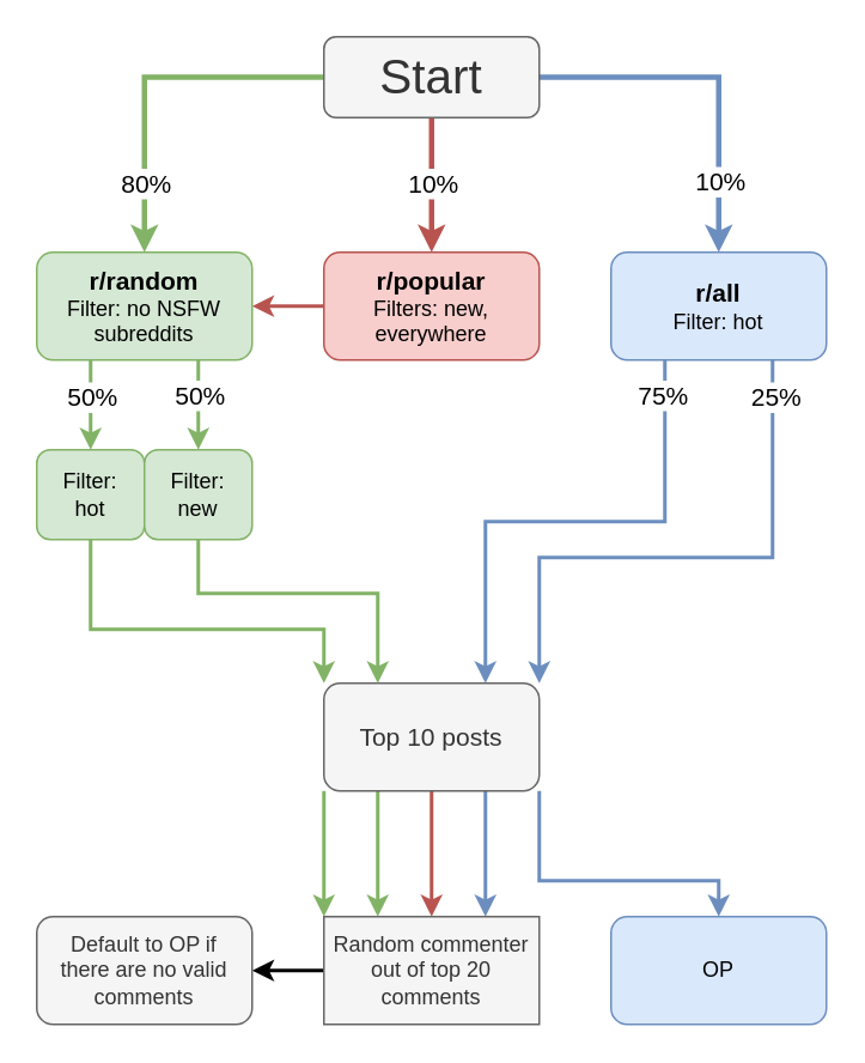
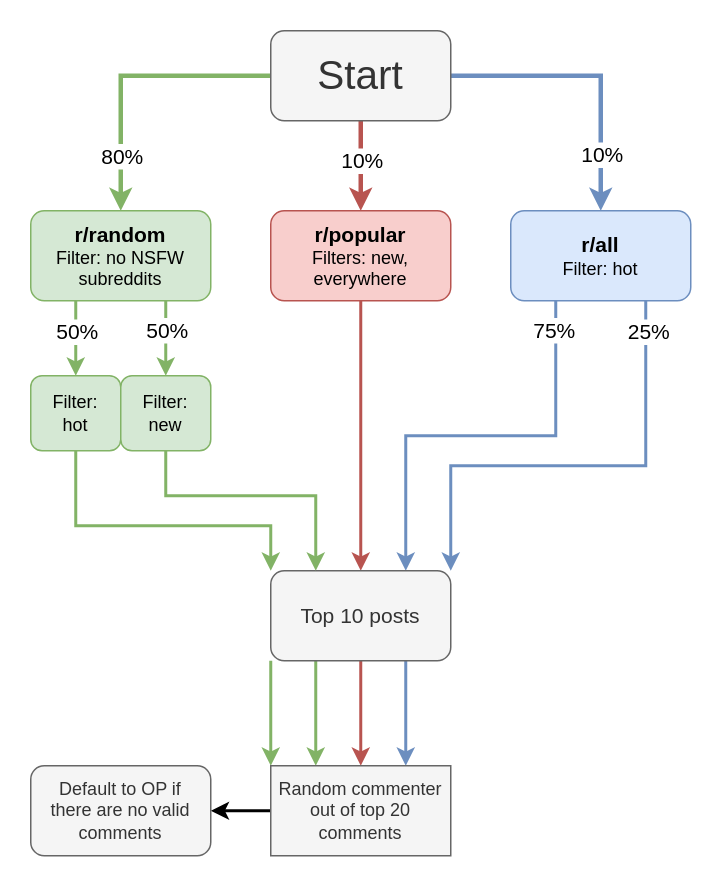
  <mxCell id="0" />
  <mxCell id="1" parent="0" />
  <mxCell id="2" style="edgeStyle=orthogonalEdgeStyle;rounded=0;orthogonalLoop=1;jettySize=auto;html=1;entryX=0.5;entryY=0;entryDx=0;entryDy=0;fillColor=#d5e8d4;strokeColor=#82b366;strokeWidth=3;" parent="1" source="8" target="15" edge="1"><mxGeometry relative="1" as="geometry" /></mxCell>
  <mxCell id="3" value="80%" style="edgeLabel;html=1;align=center;verticalAlign=middle;resizable=0;points=[];fontSize=14;" parent="2" vertex="1" connectable="0"><mxGeometry x="0.61" relative="1" as="geometry"><mxPoint as="offset" /></mxGeometry></mxCell>
  <mxCell id="4" style="edgeStyle=orthogonalEdgeStyle;rounded=0;orthogonalLoop=1;jettySize=auto;html=1;entryX=0.5;entryY=0;entryDx=0;entryDy=0;strokeWidth=3;fillColor=#f8cecc;strokeColor=#b85450;" parent="1" source="8" target="10" edge="1"><mxGeometry relative="1" as="geometry" /></mxCell>
  <mxCell id="5" value="10%" style="edgeLabel;html=1;align=center;verticalAlign=middle;resizable=0;points=[];fontSize=14;" parent="4" vertex="1" connectable="0"><mxGeometry x="0.31" relative="1" as="geometry"><mxPoint y="-12.33" as="offset" /></mxGeometry></mxCell>
  <mxCell id="6" style="edgeStyle=orthogonalEdgeStyle;rounded=0;orthogonalLoop=1;jettySize=auto;html=1;entryX=0.5;entryY=0;entryDx=0;entryDy=0;strokeWidth=3;fillColor=#dae8fc;strokeColor=#6c8ebf;" parent="1" source="8" target="20" edge="1"><mxGeometry relative="1" as="geometry" /></mxCell>
  <mxCell id="7" value="10%" style="edgeLabel;html=1;align=center;verticalAlign=middle;resizable=0;points=[];fontSize=14;" parent="6" vertex="1" connectable="0"><mxGeometry x="0.602" y="-1" relative="1" as="geometry"><mxPoint x="1" as="offset" /></mxGeometry></mxCell>
- <mxCell id="8" value="&lt;font style=&quot;font-size: 27px&quot;&gt;Start&lt;/font&gt;" style="rounded=1;whiteSpace=wrap;html=1;fillColor=#f5f5f5;strokeColor=#666666;fontColor=#333333;" parent="1" vertex="1"><mxGeometry x="180" y="20" width="120" height="45" as="geometry" /></mxCell>
- <mxCell id="9" style="edgeStyle=orthogonalEdgeStyle;rounded=0;orthogonalLoop=1;jettySize=auto;html=1;strokeWidth=2;fillColor=#f8cecc;strokeColor=#b85450;" parent="1" source="10" target="15" edge="1"><mxGeometry relative="1" as="geometry" /></mxCell>
+ <mxCell id="8" value="&lt;font style=&quot;font-size: 27px&quot;&gt;Start&lt;/font&gt;" style="rounded=1;whiteSpace=wrap;html=1;fillColor=#f5f5f5;strokeColor=#666666;fontColor=#333333;" parent="1" vertex="1"><mxGeometry x="180" y="20" width="120" height="60" as="geometry" /></mxCell>
+ <mxCell id="9" style="edgeStyle=orthogonalEdgeStyle;rounded=0;orthogonalLoop=1;jettySize=auto;html=1;entryX=0.5;entryY=0;entryDx=0;entryDy=0;strokeWidth=2;fillColor=#f8cecc;strokeColor=#b85450;" parent="1" source="10" target="26" edge="1"><mxGeometry relative="1" as="geometry" /></mxCell>
  <mxCell id="10" value="&lt;font style=&quot;font-size: 14px&quot;&gt;&lt;b&gt;r/popular&lt;/b&gt;&lt;/font&gt;&lt;br&gt;Filters: new, everywhere" style="rounded=1;whiteSpace=wrap;html=1;fillColor=#f8cecc;strokeColor=#b85450;" parent="1" vertex="1"><mxGeometry x="180" y="140" width="120" height="60" as="geometry" /></mxCell>
  <mxCell id="11" style="edgeStyle=orthogonalEdgeStyle;rounded=0;orthogonalLoop=1;jettySize=auto;html=1;exitX=0.25;exitY=1;exitDx=0;exitDy=0;entryX=0.5;entryY=0;entryDx=0;entryDy=0;fillColor=#d5e8d4;strokeColor=#82b366;strokeWidth=2;" parent="1" source="15" target="28" edge="1"><mxGeometry relative="1" as="geometry" /></mxCell>
  <mxCell id="12" value="50%" style="edgeLabel;html=1;align=center;verticalAlign=middle;resizable=0;points=[];fontSize=14;" parent="11" vertex="1" connectable="0"><mxGeometry x="0.19" relative="1" as="geometry"><mxPoint y="-9.71" as="offset" /></mxGeometry></mxCell>
  <mxCell id="13" style="edgeStyle=orthogonalEdgeStyle;rounded=0;orthogonalLoop=1;jettySize=auto;html=1;exitX=0.75;exitY=1;exitDx=0;exitDy=0;entryX=0.5;entryY=0;entryDx=0;entryDy=0;fillColor=#d5e8d4;strokeColor=#82b366;strokeWidth=2;" parent="1" source="15" target="30" edge="1"><mxGeometry relative="1" as="geometry" /></mxCell>
  <mxCell id="14" value="50%" style="edgeLabel;html=1;align=center;verticalAlign=middle;resizable=0;points=[];fontSize=14;" parent="13" vertex="1" connectable="0"><mxGeometry x="-0.253" y="-1" relative="1" as="geometry"><mxPoint x="1" as="offset" /></mxGeometry></mxCell>
  <mxCell id="15" value="&lt;font style=&quot;font-size: 14px&quot;&gt;&lt;b&gt;r/random&lt;/b&gt;&lt;/font&gt;&lt;br&gt;Filter: no NSFW&lt;br&gt;subreddits" style="rounded=1;whiteSpace=wrap;html=1;fillColor=#d5e8d4;strokeColor=#82b366;" parent="1" vertex="1"><mxGeometry x="20" y="140" width="120" height="60" as="geometry" /></mxCell>
  <mxCell id="16" style="edgeStyle=orthogonalEdgeStyle;rounded=0;orthogonalLoop=1;jettySize=auto;html=1;exitX=0.25;exitY=1;exitDx=0;exitDy=0;entryX=0.75;entryY=0;entryDx=0;entryDy=0;strokeWidth=2;fillColor=#dae8fc;strokeColor=#6c8ebf;" parent="1" source="20" target="26" edge="1"><mxGeometry relative="1" as="geometry" /></mxCell>
  <mxCell id="17" value="75%" style="edgeLabel;html=1;align=center;verticalAlign=middle;resizable=0;points=[];fontSize=14;" parent="16" vertex="1" connectable="0"><mxGeometry x="-0.763" y="-2" relative="1" as="geometry"><mxPoint y="-13.2" as="offset" /></mxGeometry></mxCell>
  <mxCell id="18" style="edgeStyle=orthogonalEdgeStyle;rounded=0;orthogonalLoop=1;jettySize=auto;html=1;exitX=0.75;exitY=1;exitDx=0;exitDy=0;entryX=1;entryY=0;entryDx=0;entryDy=0;strokeWidth=2;fillColor=#dae8fc;strokeColor=#6c8ebf;" parent="1" source="20" target="26" edge="1"><mxGeometry relative="1" as="geometry"><Array as="points"><mxPoint x="430" y="310" /><mxPoint x="300" y="310" /></Array></mxGeometry></mxCell>
  <mxCell id="19" value="25%" style="edgeLabel;html=1;align=center;verticalAlign=middle;resizable=0;points=[];fontSize=14;" parent="18" vertex="1" connectable="0"><mxGeometry x="-0.77" y="1" relative="1" as="geometry"><mxPoint y="-15.6" as="offset" /></mxGeometry></mxCell>
  <mxCell id="20" value="&lt;font style=&quot;font-size: 14px&quot;&gt;&lt;b&gt;r/all&lt;/b&gt;&lt;/font&gt;&lt;br&gt;Filter: hot" style="rounded=1;whiteSpace=wrap;html=1;fillColor=#dae8fc;strokeColor=#6c8ebf;" parent="1" vertex="1"><mxGeometry x="340" y="140" width="120" height="60" as="geometry" /></mxCell>
  <mxCell id="21" style="edgeStyle=orthogonalEdgeStyle;rounded=0;orthogonalLoop=1;jettySize=auto;html=1;exitX=0;exitY=1;exitDx=0;exitDy=0;entryX=0;entryY=0;entryDx=0;entryDy=0;strokeWidth=2;fillColor=#d5e8d4;strokeColor=#82b366;" parent="1" source="26" target="32" edge="1"><mxGeometry relative="1" as="geometry" /></mxCell>
  <mxCell id="22" style="edgeStyle=orthogonalEdgeStyle;rounded=0;orthogonalLoop=1;jettySize=auto;html=1;exitX=0.25;exitY=1;exitDx=0;exitDy=0;entryX=0.25;entryY=0;entryDx=0;entryDy=0;strokeWidth=2;fillColor=#d5e8d4;strokeColor=#82b366;" parent="1" source="26" target="32" edge="1"><mxGeometry relative="1" as="geometry" /></mxCell>
  <mxCell id="23" style="edgeStyle=orthogonalEdgeStyle;rounded=0;orthogonalLoop=1;jettySize=auto;html=1;exitX=0.5;exitY=1;exitDx=0;exitDy=0;entryX=0.5;entryY=0;entryDx=0;entryDy=0;strokeWidth=2;fillColor=#f8cecc;strokeColor=#b85450;" parent="1" source="26" target="32" edge="1"><mxGeometry relative="1" as="geometry" /></mxCell>
  <mxCell id="24" style="edgeStyle=orthogonalEdgeStyle;rounded=0;orthogonalLoop=1;jettySize=auto;html=1;exitX=0.75;exitY=1;exitDx=0;exitDy=0;entryX=0.75;entryY=0;entryDx=0;entryDy=0;strokeWidth=2;fillColor=#dae8fc;strokeColor=#6c8ebf;" parent="1" source="26" target="32" edge="1"><mxGeometry relative="1" as="geometry" /></mxCell>
- <mxCell id="25" style="edgeStyle=orthogonalEdgeStyle;rounded=0;orthogonalLoop=1;jettySize=auto;html=1;exitX=1;exitY=1;exitDx=0;exitDy=0;entryX=0.5;entryY=0;entryDx=0;entryDy=0;strokeWidth=2;fillColor=#dae8fc;strokeColor=#6c8ebf;" parent="1" source="26" target="33" edge="1"><mxGeometry relative="1" as="geometry"><Array as="points"><mxPoint x="300" y="490" /><mxPoint x="400" y="490" /></Array></mxGeometry></mxCell>
  <mxCell id="26" value="&lt;font style=&quot;font-size: 14px&quot;&gt;Top 10 posts&lt;/font&gt;" style="rounded=1;whiteSpace=wrap;html=1;fillColor=#f5f5f5;strokeColor=#666666;fontColor=#333333;" parent="1" vertex="1"><mxGeometry x="180" y="380" width="120" height="60" as="geometry" /></mxCell>
  <mxCell id="27" style="edgeStyle=orthogonalEdgeStyle;rounded=0;orthogonalLoop=1;jettySize=auto;html=1;exitX=0.5;exitY=1;exitDx=0;exitDy=0;entryX=0;entryY=0;entryDx=0;entryDy=0;strokeWidth=2;fillColor=#d5e8d4;strokeColor=#82b366;" parent="1" source="28" target="26" edge="1"><mxGeometry relative="1" as="geometry"><Array as="points"><mxPoint x="50" y="350" /><mxPoint x="180" y="350" /></Array></mxGeometry></mxCell>
  <mxCell id="28" value="Filter:&lt;br&gt;hot" style="rounded=1;whiteSpace=wrap;html=1;fillColor=#d5e8d4;strokeColor=#82b366;" parent="1" vertex="1"><mxGeometry x="20" y="250" width="60" height="50" as="geometry" /></mxCell>
  <mxCell id="29" style="edgeStyle=orthogonalEdgeStyle;rounded=0;orthogonalLoop=1;jettySize=auto;html=1;exitX=0.5;exitY=1;exitDx=0;exitDy=0;entryX=0.25;entryY=0;entryDx=0;entryDy=0;strokeWidth=2;fillColor=#d5e8d4;strokeColor=#82b366;" parent="1" source="30" target="26" edge="1"><mxGeometry relative="1" as="geometry"><Array as="points"><mxPoint x="110" y="330" /><mxPoint x="210" y="330" /></Array></mxGeometry></mxCell>
  <mxCell id="30" value="Filter:&lt;br&gt;new" style="rounded=1;whiteSpace=wrap;html=1;fillColor=#d5e8d4;strokeColor=#82b366;" parent="1" vertex="1"><mxGeometry x="80" y="250" width="60" height="50" as="geometry" /></mxCell>
  <mxCell id="31" style="edgeStyle=orthogonalEdgeStyle;rounded=0;orthogonalLoop=1;jettySize=auto;html=1;exitX=0;exitY=0.5;exitDx=0;exitDy=0;entryX=1;entryY=0.5;entryDx=0;entryDy=0;strokeWidth=2;" edge="1" parent="1" source="32" target="34"><mxGeometry relative="1" as="geometry" /></mxCell>
  <mxCell id="32" value="Random commenter out of top 20 comments" style="whiteSpace=wrap;html=1;fillColor=#f5f5f5;strokeColor=#666666;fontColor=#333333;rounded=0;" parent="1" vertex="1"><mxGeometry x="180" y="510" width="120" height="60" as="geometry" /></mxCell>
- <mxCell id="33" value="OP" style="rounded=1;whiteSpace=wrap;html=1;fillColor=#dae8fc;strokeColor=#6c8ebf;" parent="1" vertex="1"><mxGeometry x="340" y="510" width="120" height="60" as="geometry" /></mxCell>
  <mxCell id="34" value="Default to OP if&lt;br&gt;there are no valid&lt;br&gt;comments" style="rounded=1;whiteSpace=wrap;html=1;fillColor=#f5f5f5;strokeColor=#666666;fontColor=#333333;" vertex="1" parent="1"><mxGeometry x="20" y="510" width="120" height="60" as="geometry" /></mxCell>
